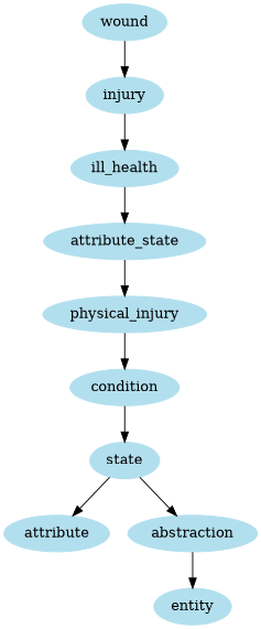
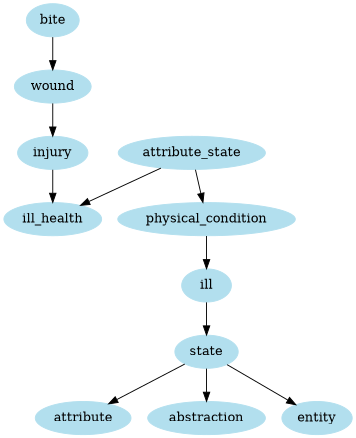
  digraph {
    node [color=lightblue2 style=filled]
+   bite
    wound
    injury
    ill_health
    n5 [label=attribute_state]
-   physical_condition [label=physical_injury]
-   condition
+   physical_condition
+   condition [label=ill]
    state
    attribute
    abstraction
    entity
+   bite -> wound
    wound -> injury
    injury -> ill_health
-   ill_health -> n5
+   n5 -> ill_health
    n5 -> physical_condition
    physical_condition -> condition
    condition -> state
    state -> attribute
    state -> abstraction
-   abstraction -> entity
+   state -> entity
  }
